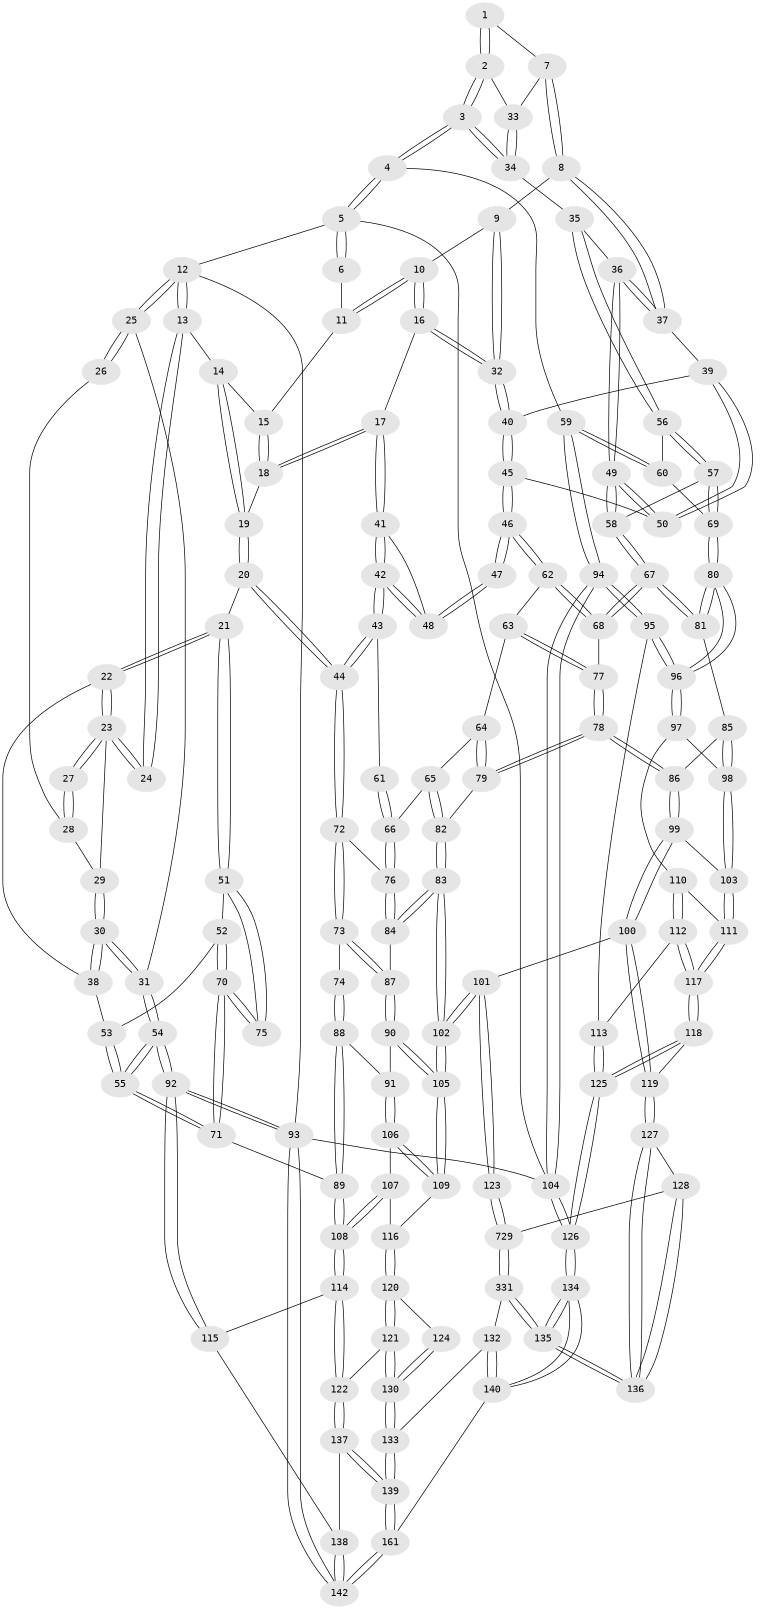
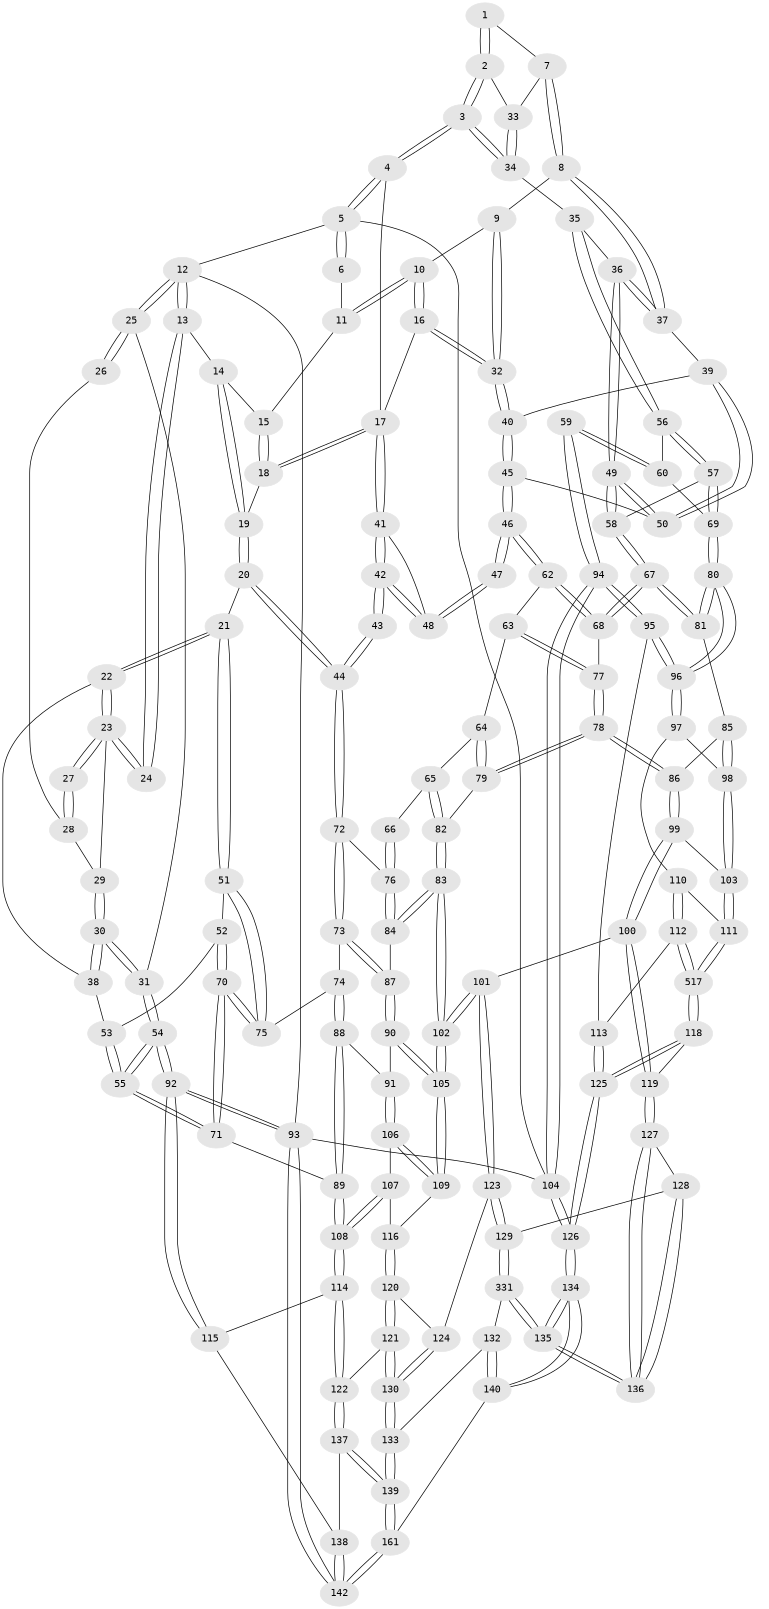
  graph {
    fontname="DejaVu Sans Mono"
    node [color=gray90 fontname="DejaVu Sans Mono" style=filled]
    edge [fontname="DejaVu Sans Mono"]
    1
    2
    7
    3
    33
    8
    4
    34
    5
    59
    35
    6
    12
    104
    60
    94
    11
    13
    25
    93
    126
    15
    9
    37
    10
    32
    39
    16
    40
    17
    18
    14
    24
    26
    31
    142
    19
    20
    41
    42
    48
    21
    44
    22
    51
    72
    23
    38
    52
    75
    27
    29
    53
    28
    54
    30
    55
    92
    45
    36
    56
    49
    57
    50
    58
    46
    43
-   61
    66
    76
    73
    47
    62
    63
    68
    67
    70
    71
    115
    89
    69
    80
    81
    95
    64
    77
    65
    79
    78
    82
    83
    84
    85
    96
    108
    74
    87
    88
    90
    91
    86
    99
    97
    98
    102
    105
    103
    100
    106
    114
    109
    107
    138
    113
    125
    110
    111
    112
    101
    119
    123
    127
    124
-   129 [label=729]
-   117
+   129
+   117 [label=517]
    134
    116
    120
    122
    118
    137
    121
    128
    136
    130
    133
    139
    n138 [label=331]
    135
    140
    132
    n142 [label=161]
    1 -- 2
    1 -- 2
    1 -- 7
    2 -- 3
    2 -- 3
    2 -- 33
    7 -- 33
    7 -- 8
    7 -- 8
    3 -- 4
    3 -- 4
    3 -- 34
    3 -- 34
    33 -- 34
    33 -- 34
    8 -- 9
    8 -- 37
    8 -- 37
    4 -- 5
    4 -- 5
-   4 -- 59
+   4 -- 17
    34 -- 35
    5 -- 6
    5 -- 6
    5 -- 12
    5 -- 104
    59 -- 60
    59 -- 60
    59 -- 94
    59 -- 94
    35 -- 36
    35 -- 56
    35 -- 56
    6 -- 11
    12 -- 13
    12 -- 13
    12 -- 25
    12 -- 25
    12 -- 93
    104 -- 126
    104 -- 126
    60 -- 69
    94 -- 104
    94 -- 104
    94 -- 95
    94 -- 95
    11 -- 15
    13 -- 14
    13 -- 24
    13 -- 24
    25 -- 26
    25 -- 26
    25 -- 31
    93 -- 104
    93 -- 142
    93 -- 142
    126 -- 134
    126 -- 134
    15 -- 18
    15 -- 18
    9 -- 10
    9 -- 32
    9 -- 32
    37 -- 39
    10 -- 11
    10 -- 11
    10 -- 16
    10 -- 16
    32 -- 40
    32 -- 40
    39 -- 40
    39 -- 50
    39 -- 50
    16 -- 32
    16 -- 32
    16 -- 17
    40 -- 45
    40 -- 45
    17 -- 18
    17 -- 18
    17 -- 41
    17 -- 41
    18 -- 19
    14 -- 15
    14 -- 19
    14 -- 19
    26 -- 28
    31 -- 54
    31 -- 54
    19 -- 20
    19 -- 20
    20 -- 21
    20 -- 44
    20 -- 44
    41 -- 42
    41 -- 42
    41 -- 48
    42 -- 48
    42 -- 48
    42 -- 43
    42 -- 43
    21 -- 22
    21 -- 22
    21 -- 51
    21 -- 51
    44 -- 72
    44 -- 72
    22 -- 23
    22 -- 23
    22 -- 38
    51 -- 52
    51 -- 75
    51 -- 75
    72 -- 76
    72 -- 73
    72 -- 73
    23 -- 24
    23 -- 24
    23 -- 27
    23 -- 27
    23 -- 29
    38 -- 53
    52 -- 53
    52 -- 70
    52 -- 70
    27 -- 28
    27 -- 28
    29 -- 30
    29 -- 30
    53 -- 55
    53 -- 55
    28 -- 29
    54 -- 55
    54 -- 55
    54 -- 92
    54 -- 92
    30 -- 31
    30 -- 31
    30 -- 38
    30 -- 38
    55 -- 71
    55 -- 71
    92 -- 93
    92 -- 93
    92 -- 115
    92 -- 115
    45 -- 50
    45 -- 46
    45 -- 46
    36 -- 37
    36 -- 37
    36 -- 49
    36 -- 49
    56 -- 60
    56 -- 57
    56 -- 57
    49 -- 50
    49 -- 50
    49 -- 58
    49 -- 58
    57 -- 58
    57 -- 69
    57 -- 69
    58 -- 67
    58 -- 67
    46 -- 47
    46 -- 47
    46 -- 62
    46 -- 62
    43 -- 44
    43 -- 44
-   43 -- 61
-   61 -- 66
-   61 -- 66
    66 -- 76
    66 -- 76
    76 -- 84
    76 -- 84
    73 -- 74
    73 -- 87
    73 -- 87
    47 -- 48
    47 -- 48
    62 -- 63
    62 -- 68
    62 -- 68
    63 -- 64
    63 -- 77
    63 -- 77
    68 -- 77
    67 -- 68
    67 -- 68
    67 -- 81
    67 -- 81
    70 -- 75
    70 -- 75
    70 -- 71
    70 -- 71
    71 -- 89
    115 -- 138
    89 -- 108
    89 -- 108
    69 -- 80
    69 -- 80
    80 -- 81
    80 -- 81
    80 -- 96
    80 -- 96
    81 -- 85
    95 -- 96
    95 -- 96
    95 -- 113
    64 -- 65
    64 -- 79
    64 -- 79
    77 -- 78
    77 -- 78
    65 -- 66
    65 -- 82
    65 -- 82
    79 -- 82
    78 -- 79
    78 -- 79
    78 -- 86
    78 -- 86
    82 -- 83
    82 -- 83
    83 -- 84
    83 -- 84
    83 -- 102
    83 -- 102
    84 -- 87
    85 -- 86
    85 -- 98
    85 -- 98
    96 -- 97
    96 -- 97
    108 -- 114
    108 -- 114
+   74 -- 75
    74 -- 88
    74 -- 88
    87 -- 90
    87 -- 90
    88 -- 89
    88 -- 89
    88 -- 91
    90 -- 91
    90 -- 105
    90 -- 105
    91 -- 106
    91 -- 106
    86 -- 99
    86 -- 99
    99 -- 103
    99 -- 100
    99 -- 100
    97 -- 98
    97 -- 110
    98 -- 103
    98 -- 103
    102 -- 105
    102 -- 105
    105 -- 109
    105 -- 109
    103 -- 111
    103 -- 111
    100 -- 101
    100 -- 119
    100 -- 119
    106 -- 109
    106 -- 109
    106 -- 107
    114 -- 115
    114 -- 122
    114 -- 122
    109 -- 116
    107 -- 108
    107 -- 108
    107 -- 116
    138 -- 142
    138 -- 142
    113 -- 125
    113 -- 125
    125 -- 126
    125 -- 126
    110 -- 111
    110 -- 112
    110 -- 112
    111 -- 117
    111 -- 117
    112 -- 113
    112 -- 117
    112 -- 117
    101 -- 102
    101 -- 102
    101 -- 123
    101 -- 123
    119 -- 127
    119 -- 127
+   123 -- 124
    123 -- 129
    123 -- 129
    127 -- 128
    127 -- 136
    127 -- 136
    124 -- 130
    124 -- 130
    129 -- n138
    129 -- n138
    117 -- 118
    117 -- 118
    134 -- 135
    134 -- 135
    134 -- 140
    134 -- 140
    116 -- 120
    116 -- 120
    120 -- 124
    120 -- 121
    120 -- 121
    122 -- 137
    122 -- 137
    118 -- 125
    118 -- 125
    118 -- 119
    137 -- 138
    137 -- 139
    137 -- 139
    121 -- 122
    121 -- 130
    121 -- 130
    128 -- 129
    128 -- 136
    128 -- 136
    130 -- 133
    130 -- 133
    133 -- 139
    133 -- 139
    139 -- n142
    139 -- n142
    n138 -- 135
    n138 -- 135
    n138 -- 132
    135 -- 136
    135 -- 136
    140 -- n142
    132 -- 133
    132 -- 140
    132 -- 140
    n142 -- 142
    n142 -- 142
  }
